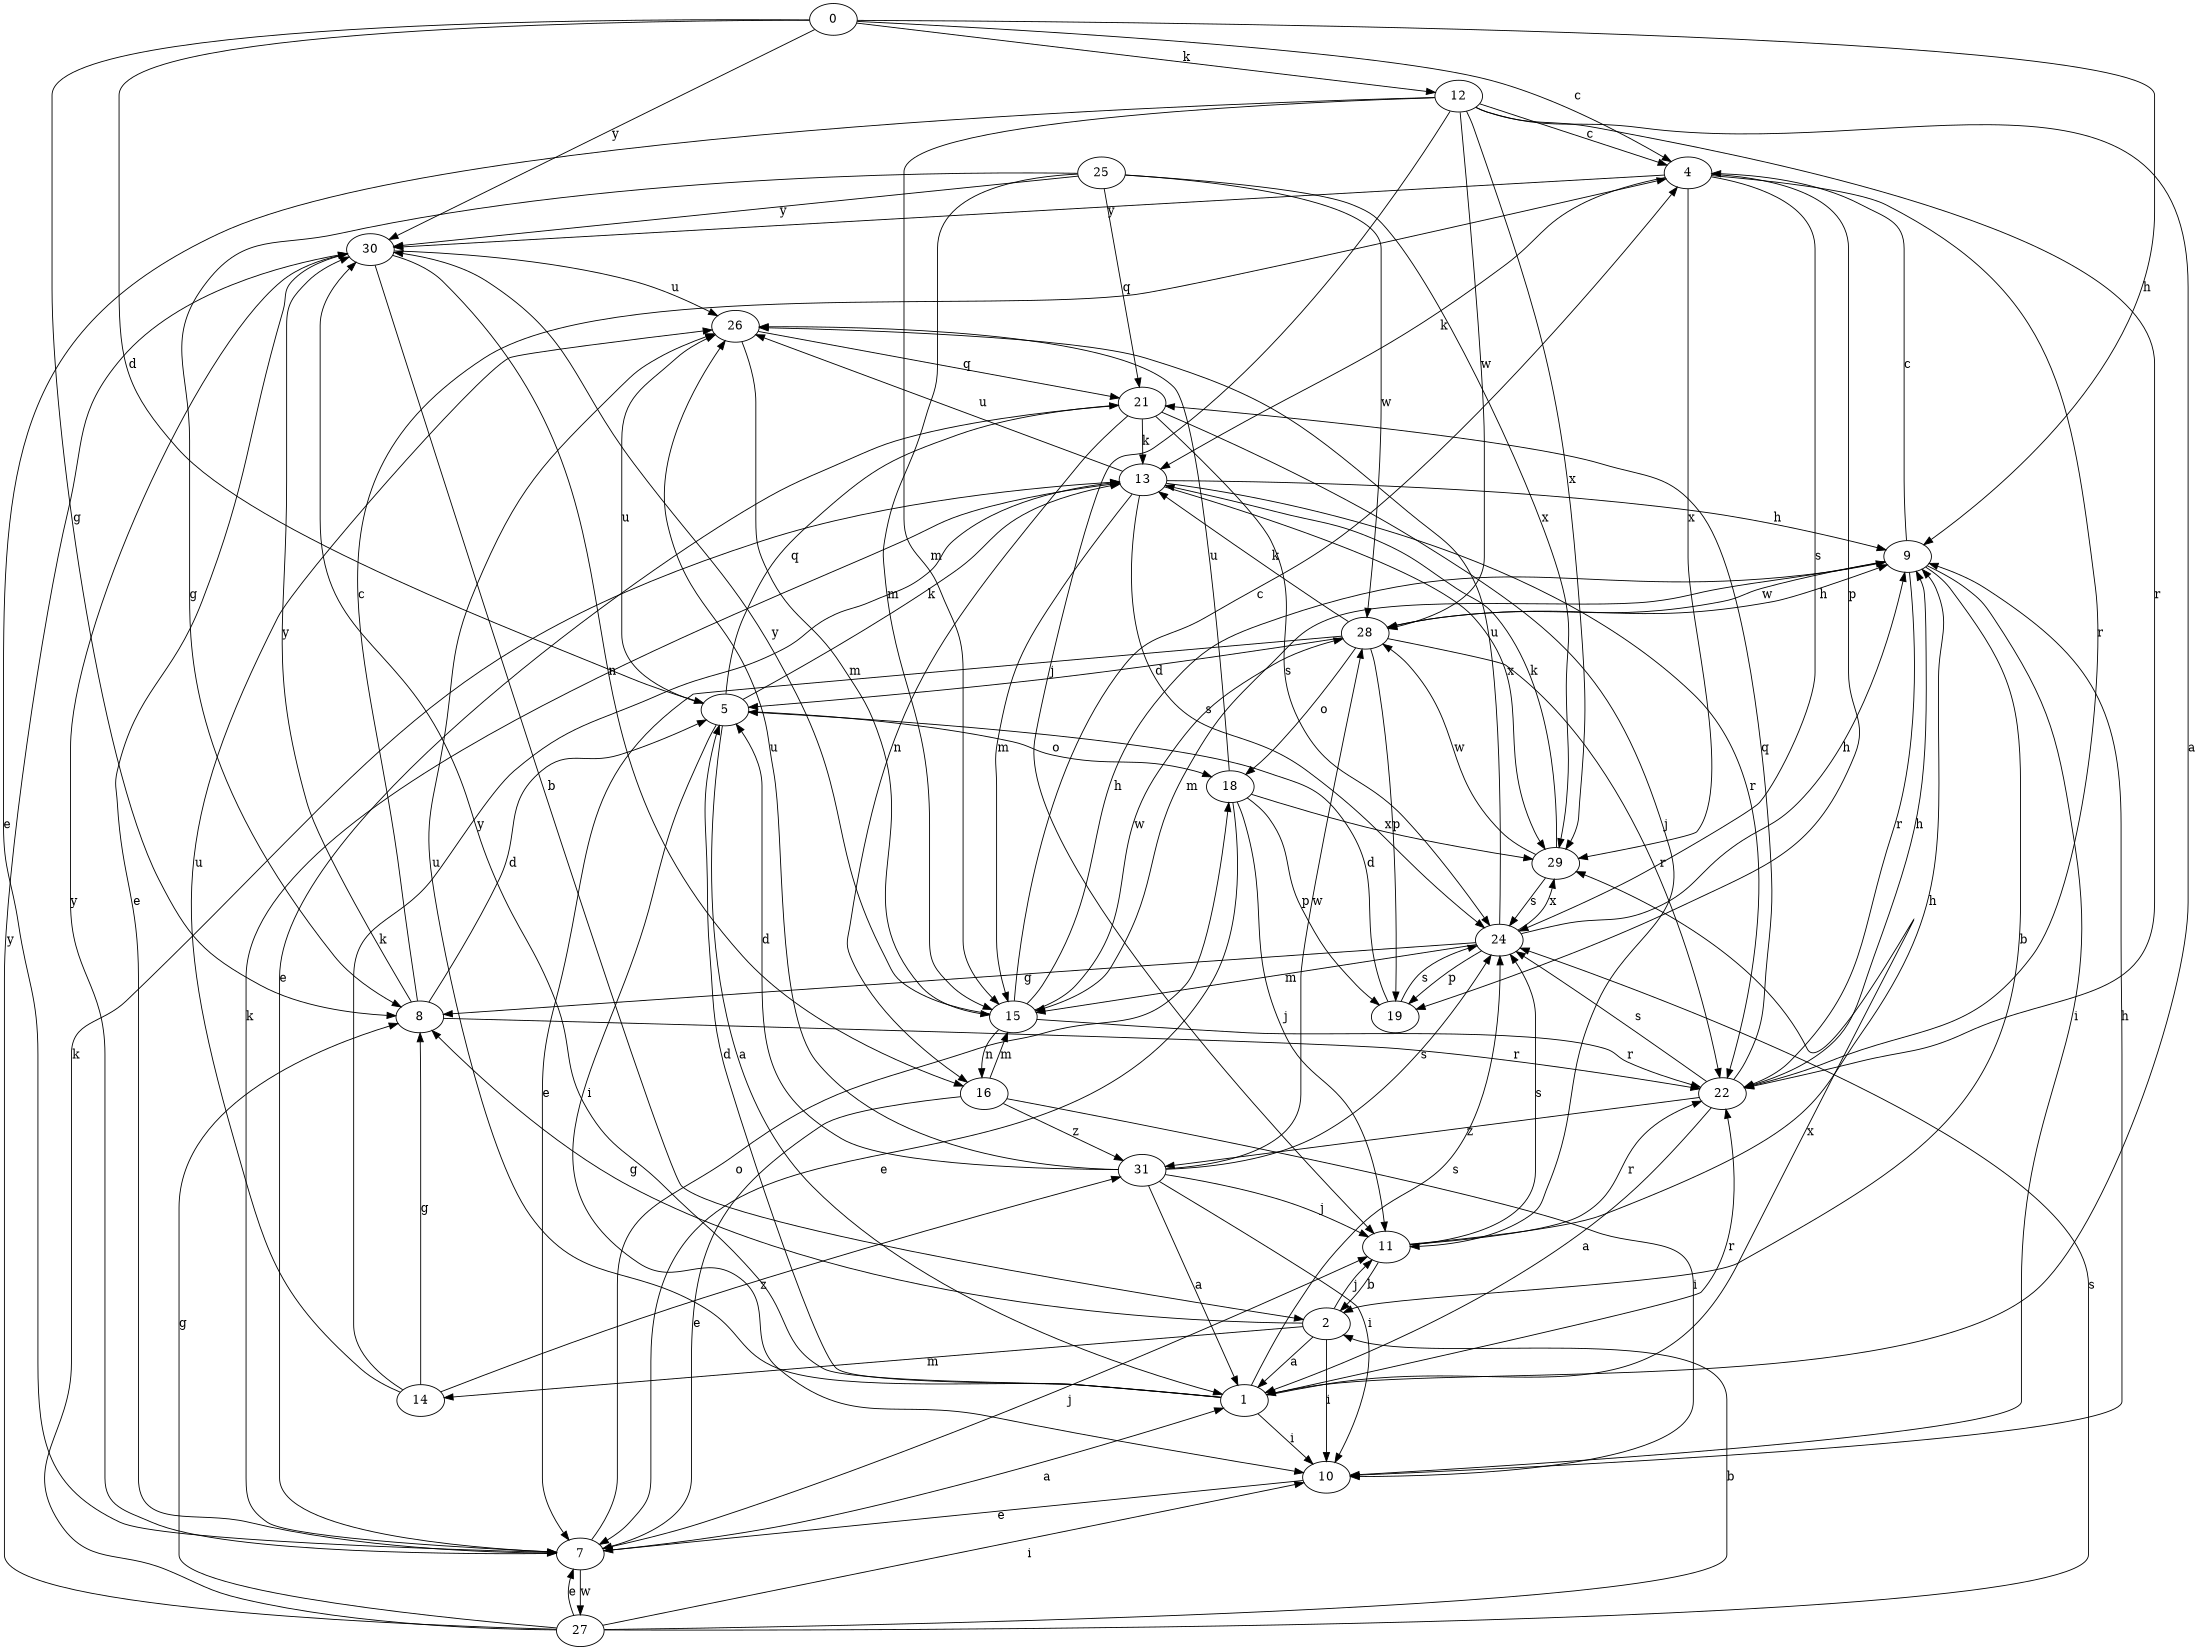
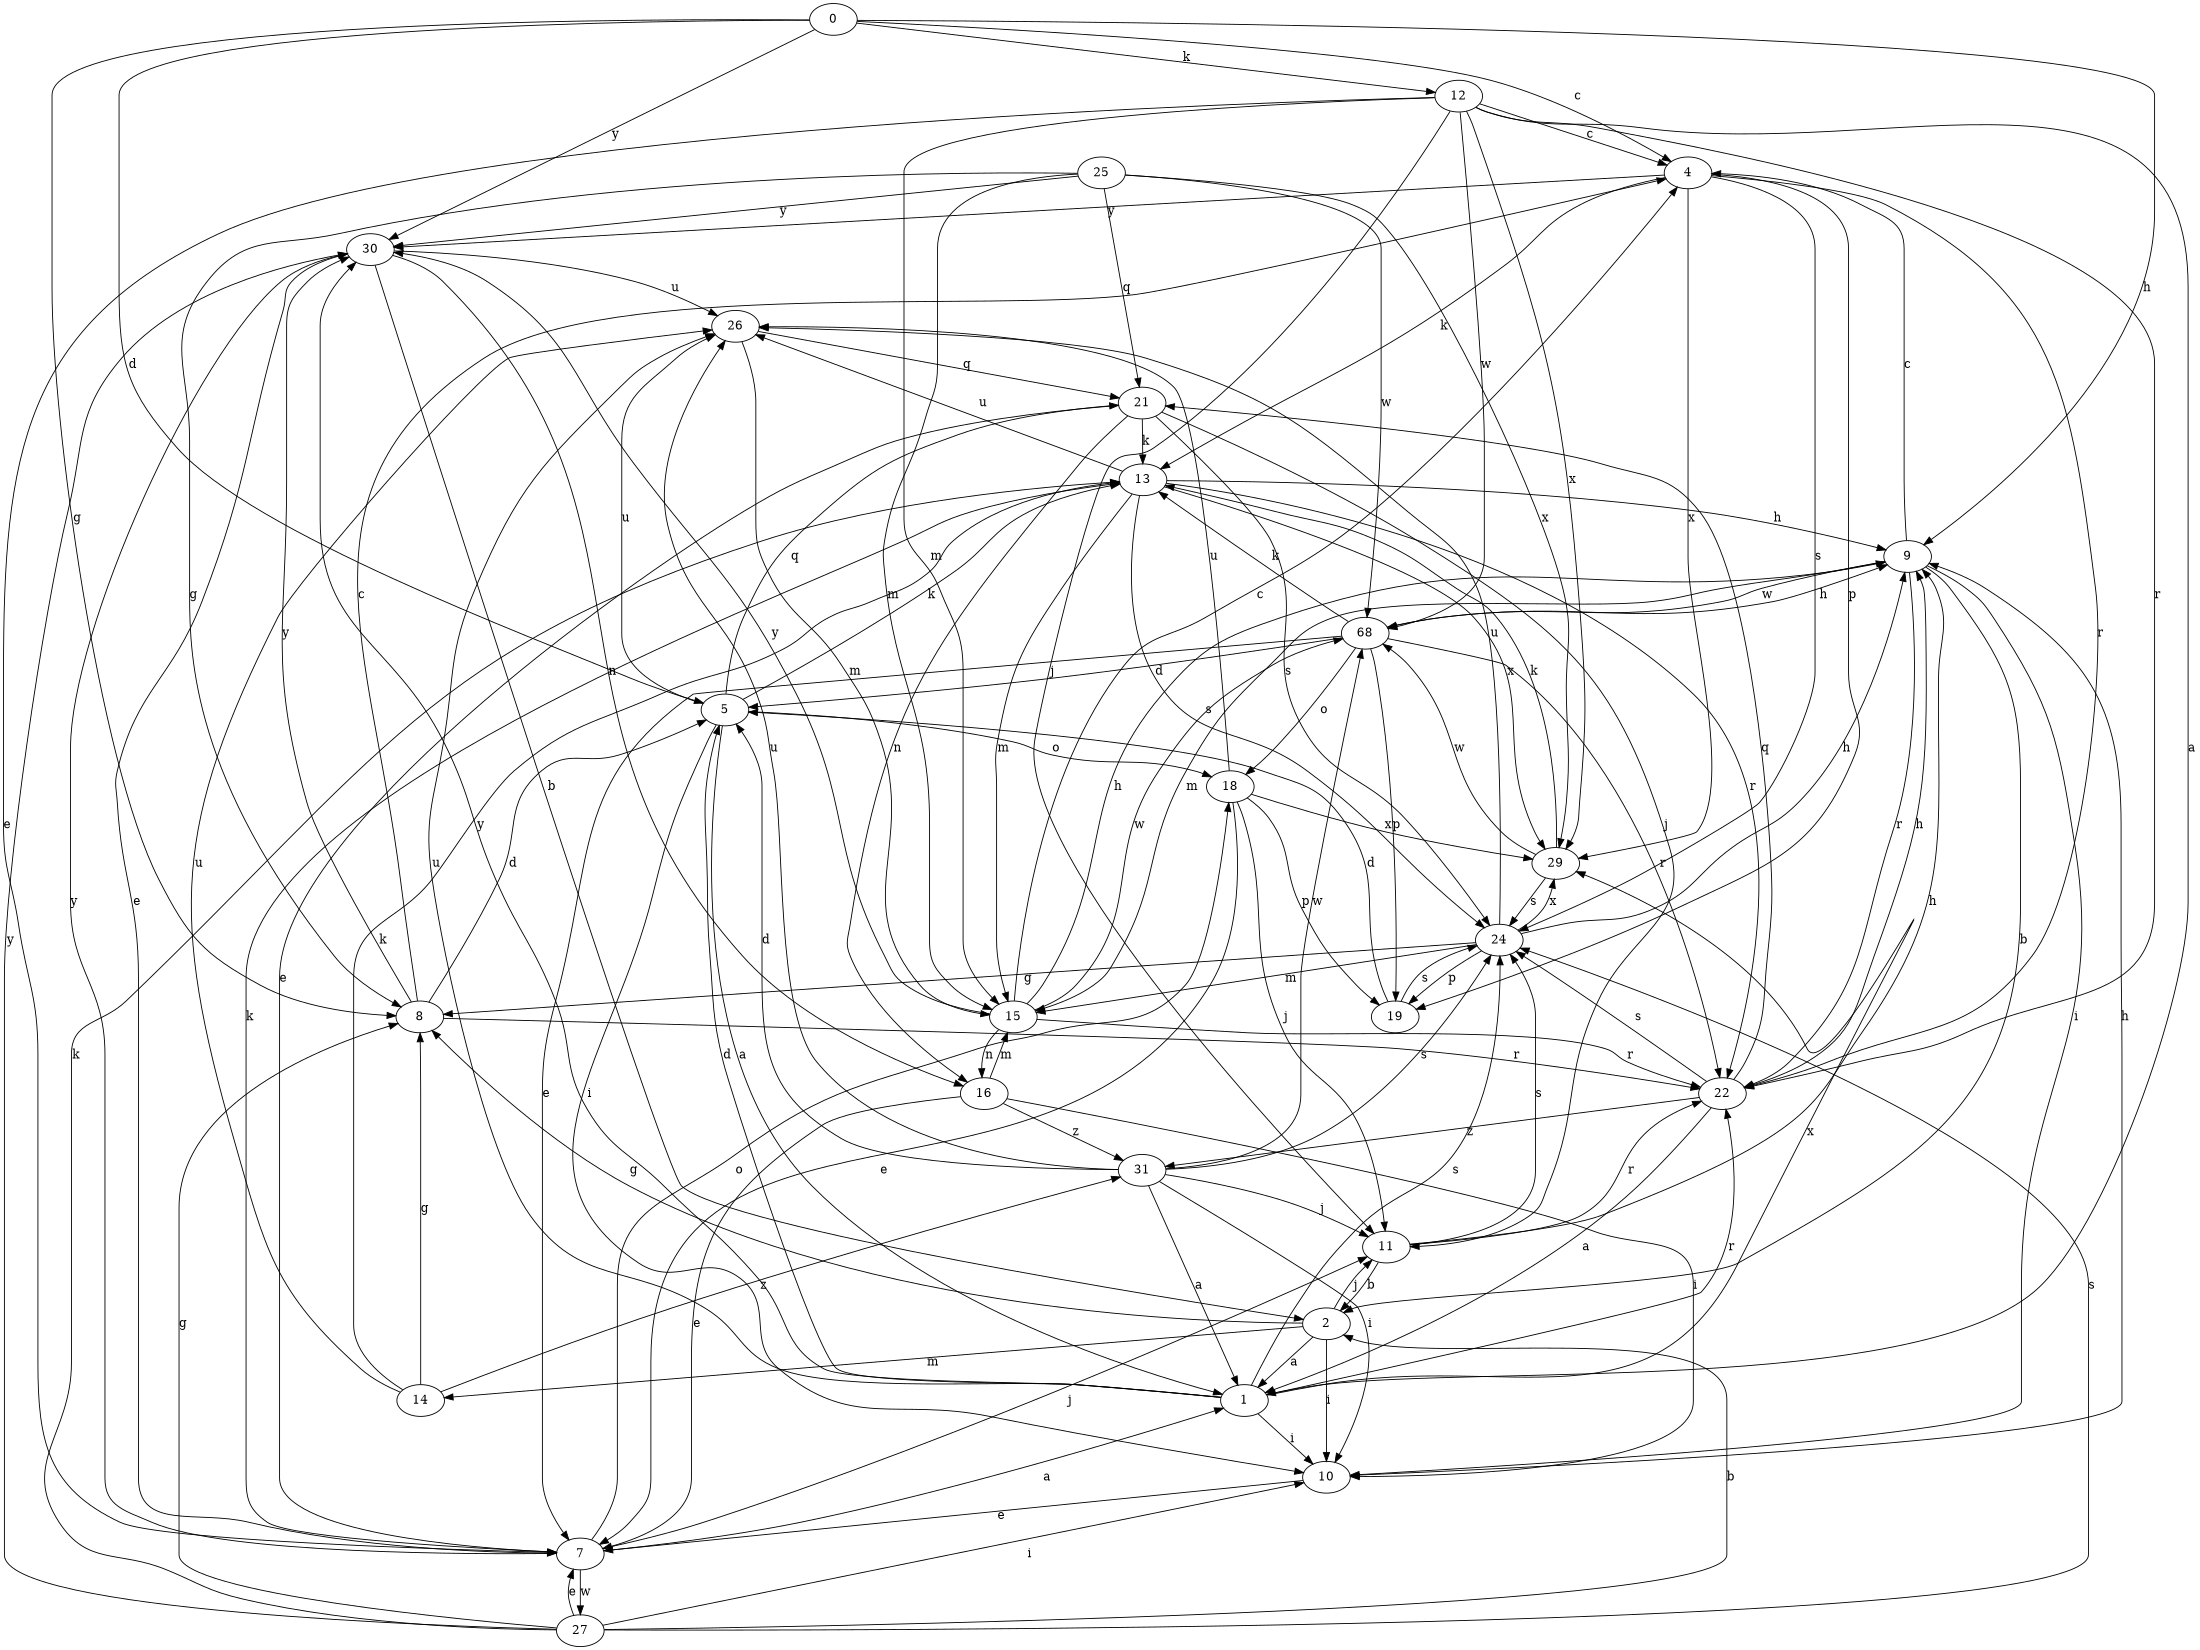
  strict digraph {
    0
    4
    5
    8
    9
    12
    30
    13
    22
    24
    29
    19
    1
    10
    26
    18
    21
    2
    15
-   28
+   28 [label=68]
    11
    7
    25
    16
    31
    14
    27
    0 -> 4 [label=c]
    0 -> 5 [label=d]
    0 -> 8 [label=g]
    0 -> 9 [label=h]
    0 -> 12 [label=k]
    0 -> 30 [label=y]
    4 -> 30 [label=y]
    4 -> 13 [label=k]
    4 -> 22 [label=r]
    4 -> 24 [label=s]
    4 -> 29 [label=x]
    4 -> 19 [label=p]
    5 -> 13 [label=k]
    5 -> 1 [label=a]
    5 -> 10 [label=i]
    5 -> 26 [label=u]
    5 -> 18 [label=o]
    5 -> 21 [label=q]
    8 -> 4 [label=c]
    8 -> 5 [label=d]
    8 -> 30 [label=y]
    8 -> 22 [label=r]
    9 -> 4 [label=c]
    9 -> 22 [label=r]
    9 -> 10 [label=i]
    9 -> 2 [label=b]
    9 -> 15 [label=m]
    9 -> 28 [label=w]
    12 -> 4 [label=c]
    12 -> 22 [label=r]
    12 -> 29 [label=x]
    12 -> 1 [label=a]
    12 -> 15 [label=m]
    12 -> 28 [label=w]
    12 -> 11 [label=j]
    12 -> 7 [label=e]
    30 -> 26 [label=u]
    30 -> 2 [label=b]
    30 -> 7 [label=e]
    30 -> 16 [label=n]
    13 -> 9 [label=h]
    13 -> 22 [label=r]
    13 -> 24 [label=s]
    13 -> 29 [label=x]
    13 -> 26 [label=u]
    13 -> 15 [label=m]
    22 -> 9 [label=h]
    22 -> 24 [label=s]
    22 -> 1 [label=a]
    22 -> 21 [label=q]
    22 -> 31 [label=z]
    24 -> 8 [label=g]
    24 -> 9 [label=h]
    24 -> 29 [label=x]
    24 -> 19 [label=p]
    24 -> 26 [label=u]
    24 -> 15 [label=m]
    29 -> 13 [label=k]
    29 -> 24 [label=s]
    29 -> 28 [label=w]
    19 -> 5 [label=d]
    19 -> 24 [label=s]
    1 -> 5 [label=d]
    1 -> 30 [label=y]
    1 -> 22 [label=r]
    1 -> 24 [label=s]
    1 -> 29 [label=x]
    1 -> 10 [label=i]
    1 -> 26 [label=u]
    10 -> 9 [label=h]
    10 -> 7 [label=e]
    26 -> 21 [label=q]
    26 -> 15 [label=m]
    18 -> 29 [label=x]
    18 -> 19 [label=p]
    18 -> 26 [label=u]
    18 -> 11 [label=j]
    18 -> 7 [label=e]
    21 -> 13 [label=k]
    21 -> 24 [label=s]
    21 -> 11 [label=j]
    21 -> 7 [label=e]
    21 -> 16 [label=n]
    2 -> 8 [label=g]
    2 -> 1 [label=a]
    2 -> 10 [label=i]
    2 -> 11 [label=j]
    2 -> 14 [label=m]
    15 -> 4 [label=c]
    15 -> 9 [label=h]
    15 -> 30 [label=y]
    15 -> 22 [label=r]
    15 -> 28 [label=w]
    15 -> 16 [label=n]
    28 -> 5 [label=d]
    28 -> 9 [label=h]
    28 -> 13 [label=k]
    28 -> 22 [label=r]
    28 -> 19 [label=p]
    28 -> 18 [label=o]
    28 -> 7 [label=e]
    11 -> 9 [label=h]
    11 -> 22 [label=r]
    11 -> 24 [label=s]
    11 -> 2 [label=b]
    7 -> 30 [label=y]
    7 -> 13 [label=k]
    7 -> 1 [label=a]
    7 -> 18 [label=o]
    7 -> 11 [label=j]
    7 -> 27 [label=w]
    25 -> 8 [label=g]
    25 -> 30 [label=y]
    25 -> 29 [label=x]
    25 -> 21 [label=q]
    25 -> 15 [label=m]
    25 -> 28 [label=w]
    16 -> 10 [label=i]
    16 -> 15 [label=m]
    16 -> 7 [label=e]
    16 -> 31 [label=z]
    31 -> 5 [label=d]
    31 -> 24 [label=s]
    31 -> 1 [label=a]
    31 -> 10 [label=i]
    31 -> 26 [label=u]
    31 -> 28 [label=w]
    31 -> 11 [label=j]
    14 -> 8 [label=g]
    14 -> 13 [label=k]
    14 -> 26 [label=u]
    14 -> 31 [label=z]
    27 -> 8 [label=g]
    27 -> 30 [label=y]
    27 -> 13 [label=k]
    27 -> 24 [label=s]
    27 -> 10 [label=i]
    27 -> 2 [label=b]
    27 -> 7 [label=e]
  }
